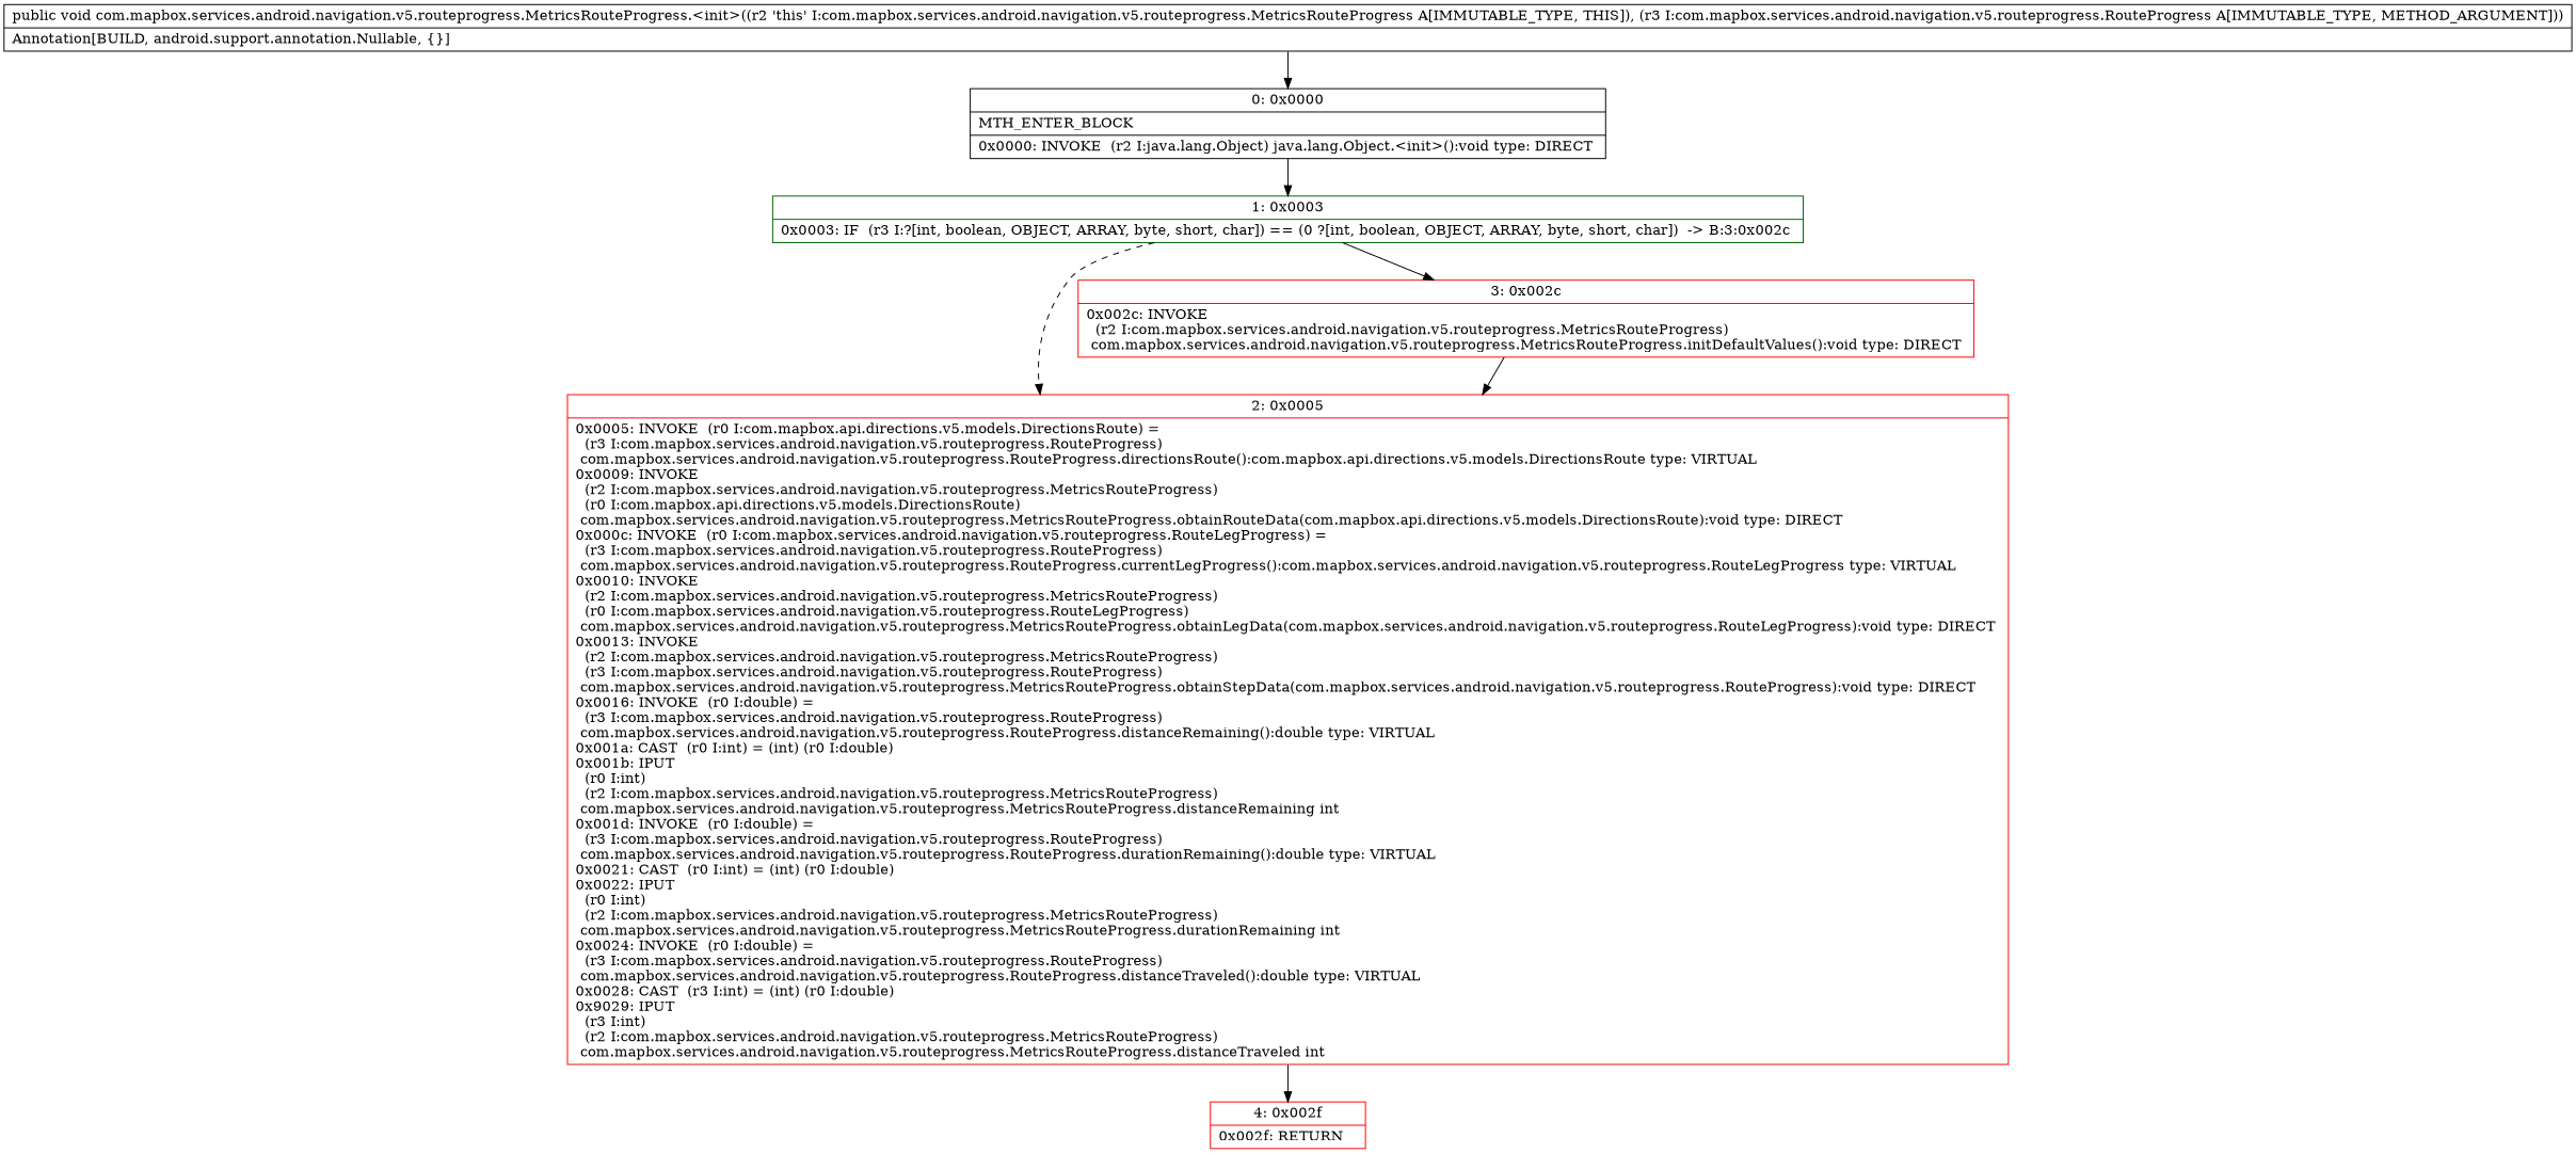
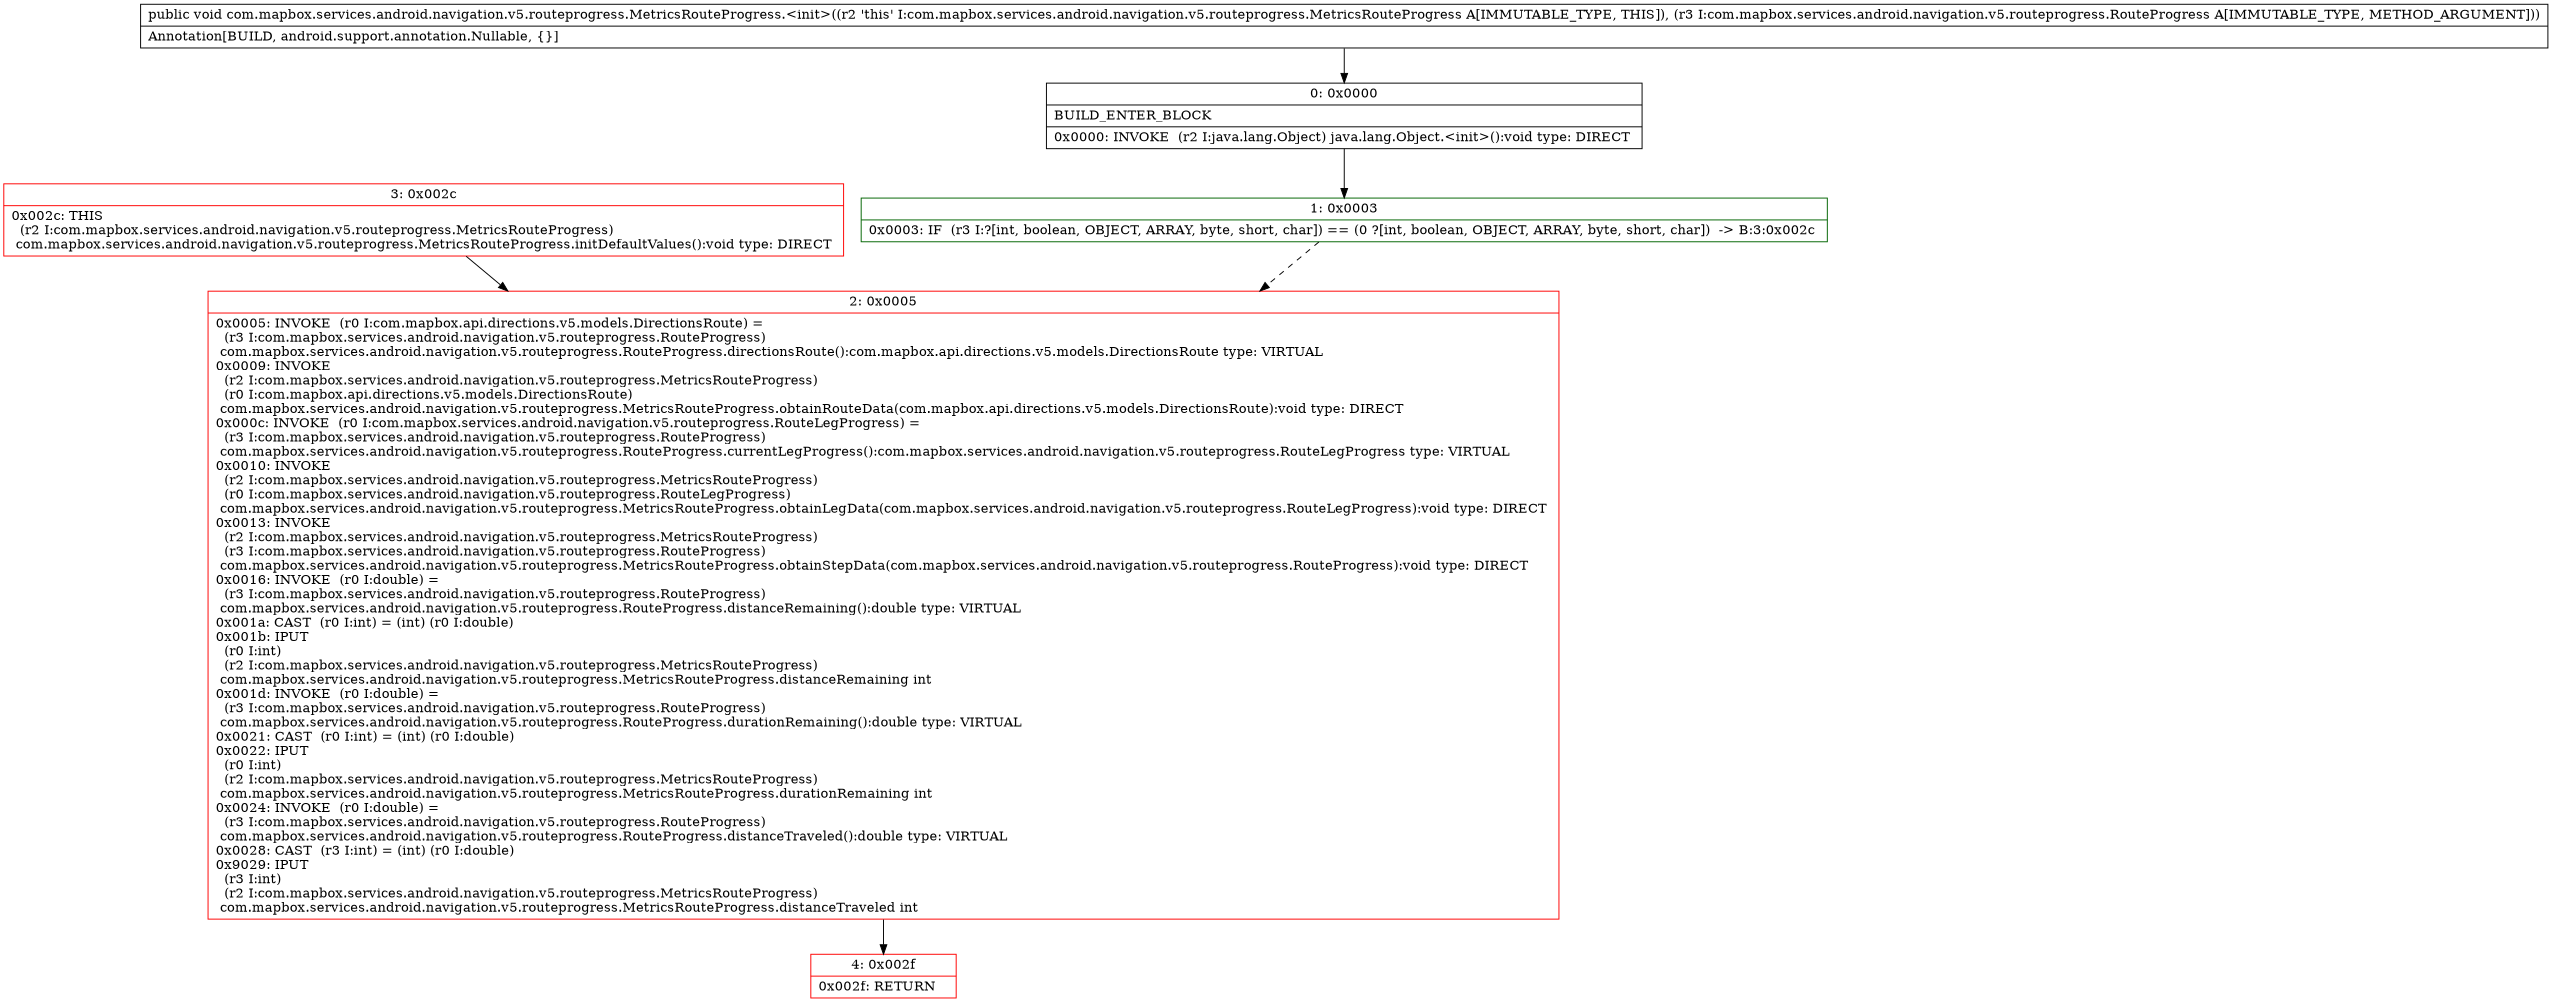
  digraph {
    node [color=red shape=record]
-   n1 [color=black label="{0\:\ 0x0000|MTH_ENTER_BLOCK\l|0x0000: INVOKE  (r2 I:java.lang.Object) java.lang.Object.\<init\>():void type: DIRECT \l}"]
+   n1 [color=black label="{0\:\ 0x0000|BUILD_ENTER_BLOCK\l|0x0000: INVOKE  (r2 I:java.lang.Object) java.lang.Object.\<init\>():void type: DIRECT \l}"]
    n2 [color=darkgreen label="{1\:\ 0x0003|0x0003: IF  (r3 I:?[int, boolean, OBJECT, ARRAY, byte, short, char]) == (0 ?[int, boolean, OBJECT, ARRAY, byte, short, char])  \-\> B:3:0x002c \l}"]
    n3 [label="{2\:\ 0x0005|0x0005: INVOKE  (r0 I:com.mapbox.api.directions.v5.models.DirectionsRoute) = \l  (r3 I:com.mapbox.services.android.navigation.v5.routeprogress.RouteProgress)\l com.mapbox.services.android.navigation.v5.routeprogress.RouteProgress.directionsRoute():com.mapbox.api.directions.v5.models.DirectionsRoute type: VIRTUAL \l0x0009: INVOKE  \l  (r2 I:com.mapbox.services.android.navigation.v5.routeprogress.MetricsRouteProgress)\l  (r0 I:com.mapbox.api.directions.v5.models.DirectionsRoute)\l com.mapbox.services.android.navigation.v5.routeprogress.MetricsRouteProgress.obtainRouteData(com.mapbox.api.directions.v5.models.DirectionsRoute):void type: DIRECT \l0x000c: INVOKE  (r0 I:com.mapbox.services.android.navigation.v5.routeprogress.RouteLegProgress) = \l  (r3 I:com.mapbox.services.android.navigation.v5.routeprogress.RouteProgress)\l com.mapbox.services.android.navigation.v5.routeprogress.RouteProgress.currentLegProgress():com.mapbox.services.android.navigation.v5.routeprogress.RouteLegProgress type: VIRTUAL \l0x0010: INVOKE  \l  (r2 I:com.mapbox.services.android.navigation.v5.routeprogress.MetricsRouteProgress)\l  (r0 I:com.mapbox.services.android.navigation.v5.routeprogress.RouteLegProgress)\l com.mapbox.services.android.navigation.v5.routeprogress.MetricsRouteProgress.obtainLegData(com.mapbox.services.android.navigation.v5.routeprogress.RouteLegProgress):void type: DIRECT \l0x0013: INVOKE  \l  (r2 I:com.mapbox.services.android.navigation.v5.routeprogress.MetricsRouteProgress)\l  (r3 I:com.mapbox.services.android.navigation.v5.routeprogress.RouteProgress)\l com.mapbox.services.android.navigation.v5.routeprogress.MetricsRouteProgress.obtainStepData(com.mapbox.services.android.navigation.v5.routeprogress.RouteProgress):void type: DIRECT \l0x0016: INVOKE  (r0 I:double) = \l  (r3 I:com.mapbox.services.android.navigation.v5.routeprogress.RouteProgress)\l com.mapbox.services.android.navigation.v5.routeprogress.RouteProgress.distanceRemaining():double type: VIRTUAL \l0x001a: CAST  (r0 I:int) = (int) (r0 I:double) \l0x001b: IPUT  \l  (r0 I:int)\l  (r2 I:com.mapbox.services.android.navigation.v5.routeprogress.MetricsRouteProgress)\l com.mapbox.services.android.navigation.v5.routeprogress.MetricsRouteProgress.distanceRemaining int \l0x001d: INVOKE  (r0 I:double) = \l  (r3 I:com.mapbox.services.android.navigation.v5.routeprogress.RouteProgress)\l com.mapbox.services.android.navigation.v5.routeprogress.RouteProgress.durationRemaining():double type: VIRTUAL \l0x0021: CAST  (r0 I:int) = (int) (r0 I:double) \l0x0022: IPUT  \l  (r0 I:int)\l  (r2 I:com.mapbox.services.android.navigation.v5.routeprogress.MetricsRouteProgress)\l com.mapbox.services.android.navigation.v5.routeprogress.MetricsRouteProgress.durationRemaining int \l0x0024: INVOKE  (r0 I:double) = \l  (r3 I:com.mapbox.services.android.navigation.v5.routeprogress.RouteProgress)\l com.mapbox.services.android.navigation.v5.routeprogress.RouteProgress.distanceTraveled():double type: VIRTUAL \l0x0028: CAST  (r3 I:int) = (int) (r0 I:double) \l0x9029: IPUT  \l  (r3 I:int)\l  (r2 I:com.mapbox.services.android.navigation.v5.routeprogress.MetricsRouteProgress)\l com.mapbox.services.android.navigation.v5.routeprogress.MetricsRouteProgress.distanceTraveled int \l}"]
-   n4 [label="{3\:\ 0x002c|0x002c: INVOKE  \l  (r2 I:com.mapbox.services.android.navigation.v5.routeprogress.MetricsRouteProgress)\l com.mapbox.services.android.navigation.v5.routeprogress.MetricsRouteProgress.initDefaultValues():void type: DIRECT \l}"]
+   n4 [label="{3\:\ 0x002c|0x002c: THIS  \l  (r2 I:com.mapbox.services.android.navigation.v5.routeprogress.MetricsRouteProgress)\l com.mapbox.services.android.navigation.v5.routeprogress.MetricsRouteProgress.initDefaultValues():void type: DIRECT \l}"]
    n5 [label="{4\:\ 0x002f|0x002f: RETURN   \l}"]
    n6 [color=black label="{public void com.mapbox.services.android.navigation.v5.routeprogress.MetricsRouteProgress.\<init\>((r2 'this' I:com.mapbox.services.android.navigation.v5.routeprogress.MetricsRouteProgress A[IMMUTABLE_TYPE, THIS]), (r3 I:com.mapbox.services.android.navigation.v5.routeprogress.RouteProgress A[IMMUTABLE_TYPE, METHOD_ARGUMENT]))  | Annotation[BUILD, android.support.annotation.Nullable, \{\}]\l}"]
    n1 -> n2
    n2 -> n3 [style=dashed]
-   n2 -> n4
    n3 -> n5
    n4 -> n3
    n6 -> n1
  }
